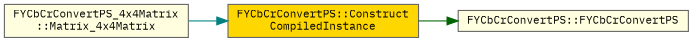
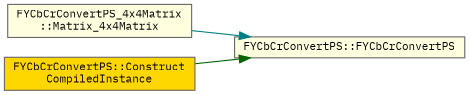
  digraph {
    fontname="IBM Plex Mono"
    rankdir=RL
    node [color=grey40 fillcolor=lightyellow fontname="IBM Plex Mono" fontsize=10 shape=box style=filled]
    edge [dir=back fontname="IBM Plex Mono" fontsize=10 labelfontname=Helvetica labelfontsize=10 style=solid]
    n1 [color=gray40 fontcolor=black height=0.2 label="FYCbCrConvertPS::FYCbCrConvertPS" width=0.4]
    n2 [height=0.2 label="FYCbCrConvertPS_4x4Matrix\l::Matrix_4x4Matrix" width=0.4]
    n3 [fillcolor=gold height=0.2 label="FYCbCrConvertPS::Construct\lCompiledInstance" width=0.4]
-   n3 -> n2 [color=teal]
+   n1 -> n2 [color=teal]
    n1 -> n3 [color=darkgreen]
  }
